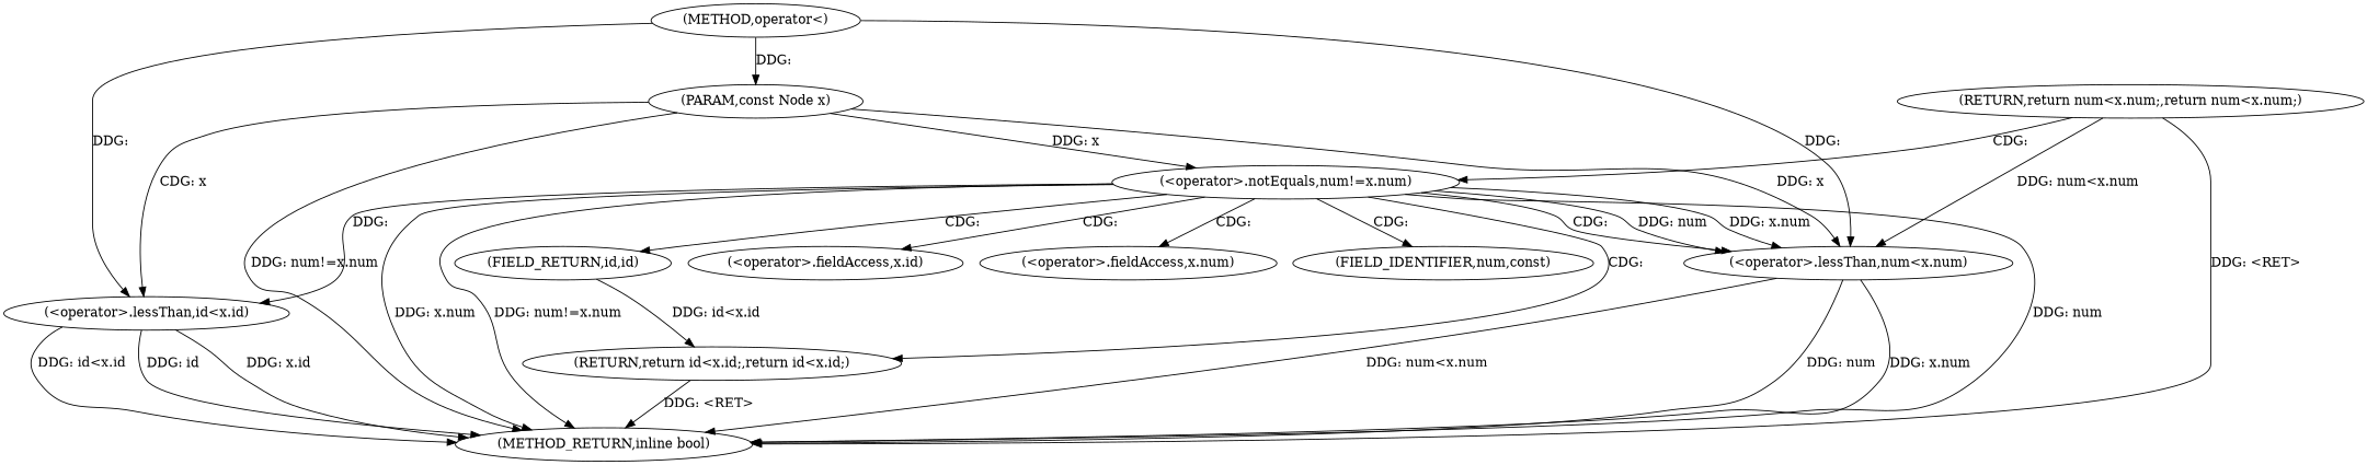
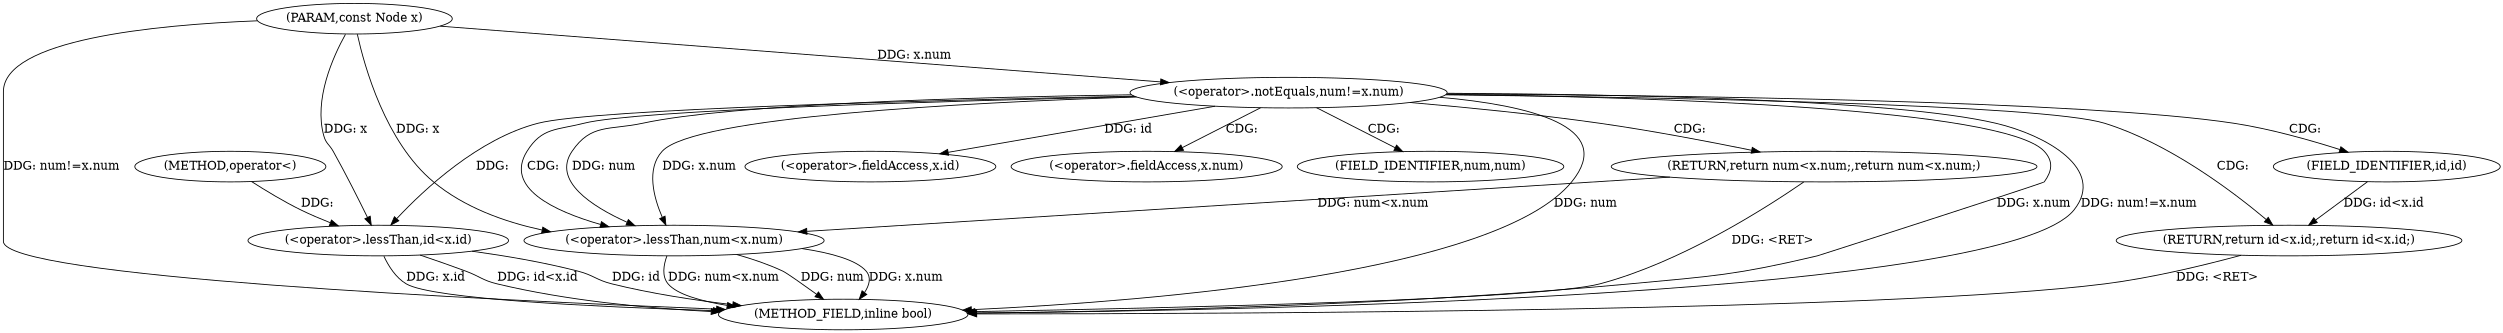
  digraph {
    fontname="DejaVu Serif"
    node [fontname="DejaVu Serif"]
    edge [fontname="DejaVu Serif"]
    n1 [label="(METHOD,operator<)"]
    n2 [label="(PARAM,const Node x)"]
    n3 [label="(<operator>.lessThan,id<x.id)"]
    n4 [label="(<operator>.lessThan,num<x.num)"]
    n5 [label="(<operator>.notEquals,num!=x.num)"]
-   n6 [label="(METHOD_RETURN,inline bool)"]
+   n6 [label="(METHOD_FIELD,inline bool)"]
    n7 [label="(RETURN,return id<x.id;,return id<x.id;)"]
    n8 [label="(RETURN,return num<x.num;,return num<x.num;)"]
    n9 [label="(<operator>.fieldAccess,x.id)"]
    n10 [label="(<operator>.fieldAccess,x.num)"]
-   n11 [label="(FIELD_RETURN,id,id)"]
-   n12 [label="(FIELD_IDENTIFIER,num,const)"]
-   n1 -> n2 [label="DDG: "]
+   n11 [label="(FIELD_IDENTIFIER,id,id)"]
+   n12 [label="(FIELD_IDENTIFIER,num,num)"]
    n1 -> n3 [label="DDG: "]
-   n1 -> n4 [label="DDG: "]
-   n2 -> n3 [label="CDG: x"]
+   n2 -> n3 [label="DDG: x"]
    n2 -> n4 [label="DDG: x"]
-   n2 -> n5 [label="DDG: x"]
+   n2 -> n5 [label="DDG: x.num"]
    n2 -> n6 [label="DDG: num!=x.num"]
    n3 -> n6 [label="DDG: x.id"]
    n3 -> n6 [label="DDG: id<x.id"]
    n3 -> n6 [label="DDG: id"]
    n4 -> n6 [label="DDG: num"]
    n4 -> n6 [label="DDG: x.num"]
    n4 -> n6 [label="DDG: num<x.num"]
    n5 -> n3 [label="DDG: "]
    n5 -> n4 [label="DDG: num"]
    n5 -> n4 [label="DDG: x.num"]
    n5 -> n4 [label="CDG: "]
    n5 -> n6 [label="DDG: num"]
    n5 -> n6 [label="DDG: x.num"]
    n5 -> n6 [label="DDG: num!=x.num"]
    n5 -> n7 [label="CDG: "]
-   n8 -> n5 [label="CDG: "]
-   n5 -> n9 [label="CDG: "]
+   n5 -> n8 [label="CDG: "]
+   n5 -> n9 [label="DDG: id"]
    n5 -> n10 [label="CDG: "]
    n5 -> n11 [label="CDG: "]
    n5 -> n12 [label="CDG: "]
    n7 -> n6 [label="DDG: <RET>"]
    n8 -> n4 [label="DDG: num<x.num"]
    n8 -> n6 [label="DDG: <RET>"]
    n11 -> n7 [label="DDG: id<x.id"]
  }
